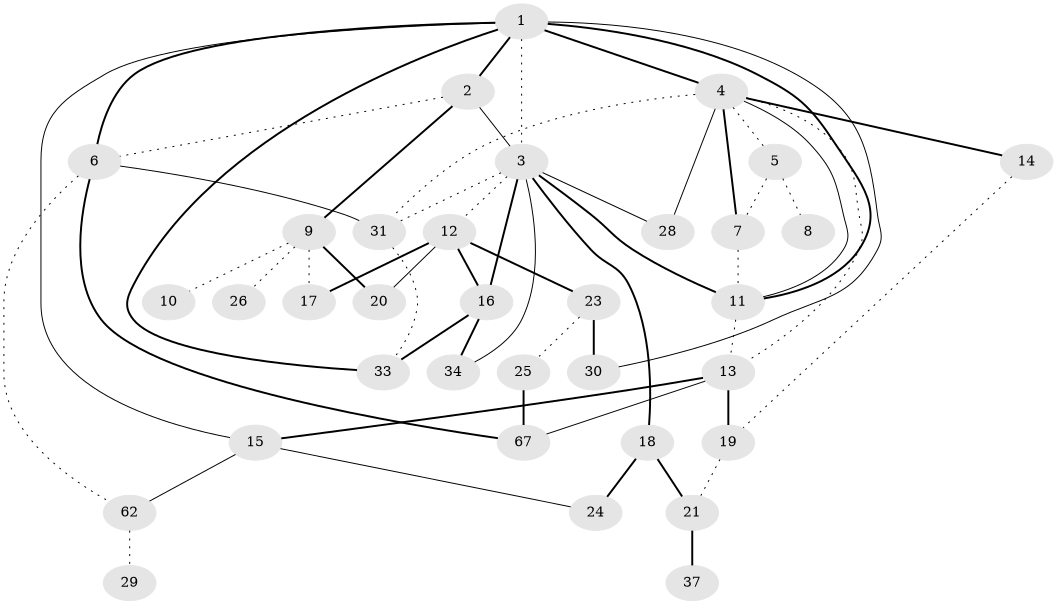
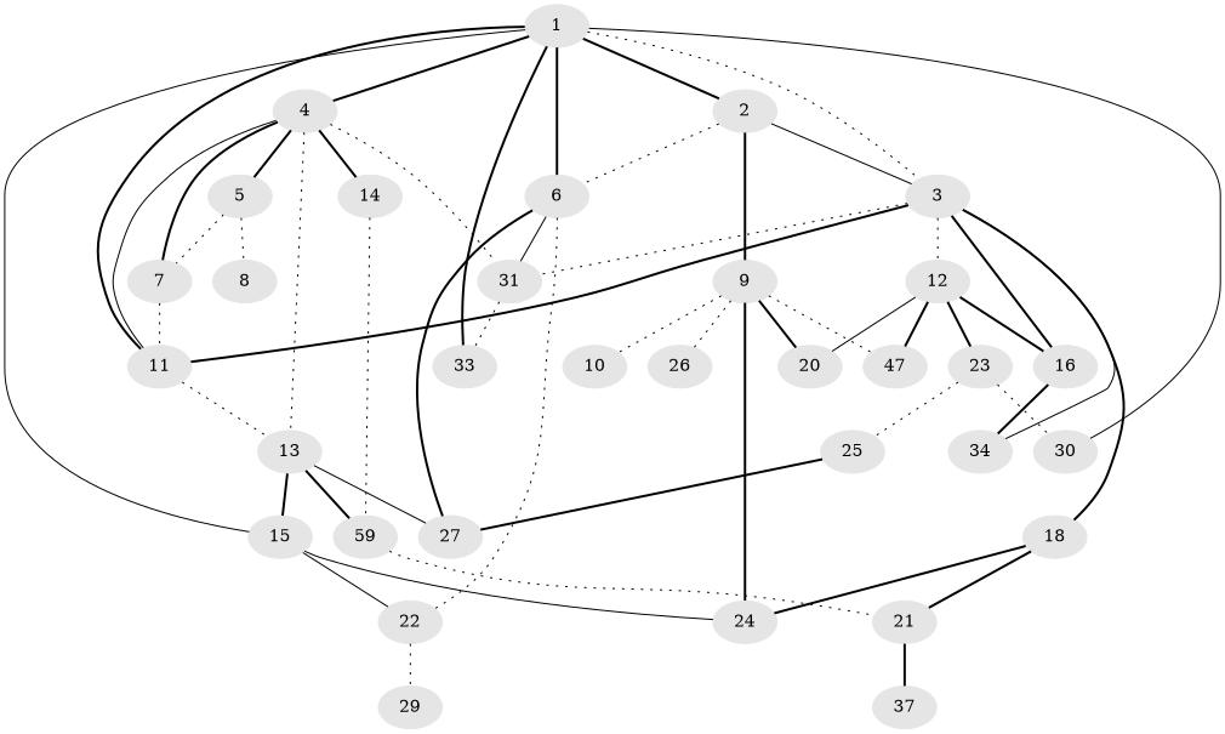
  graph {
    node [color=gray90 style=filled]
    edge [style=bold weight=1.0]
    1
    2
    3
    4
    6
    11
    15
    30
    33
    9
    12
    18
-   28
    31
    34
    16
    5
    7
    13
    14
-   22 [label=62]
-   27 [label=67]
+   22
+   27
    24
    10
-   17
+   17 [label=47]
    20
    26
    23
    21
    8
-   19
+   19 [label=59]
    29
    25
    n34 [label=37]
    1 -- 2
    1 -- 3 [style=dotted weight=2.0]
    1 -- 4
    1 -- 6
    1 -- 11
    1 -- 15 [style=solid]
    1 -- 30 [style=solid]
    1 -- 33
    2 -- 3 [style=solid weight=2.0]
    2 -- 6 [style=dotted]
    2 -- 9
    3 -- 11
    3 -- 12 [style=dotted]
    3 -- 18 [weight=2.0]
-   3 -- 28 [style=solid]
    3 -- 31 [style=dotted]
    3 -- 34 [style=solid weight=2.0]
    3 -- 16 [weight=2.0]
    4 -- 11 [style=solid]
-   4 -- 28 [style=solid weight=2.0]
    4 -- 31 [style=dotted]
-   4 -- 5 [style=dotted]
+   4 -- 5
    4 -- 7
    4 -- 13 [style=dotted]
    4 -- 14
    6 -- 31 [style=solid]
    6 -- 22 [style=dotted]
    6 -- 27
    11 -- 13 [style=dotted]
    15 -- 22 [style=solid]
    15 -- 24 [style=solid]
+   9 -- 24
    9 -- 10 [style=dotted]
    9 -- 17 [style=dotted]
    9 -- 20
    9 -- 26 [style=dotted]
    12 -- 16
    12 -- 17
    12 -- 20 [style=solid]
    12 -- 23
    18 -- 24
    18 -- 21
    31 -- 33 [style=dotted]
-   16 -- 33
    16 -- 34
    5 -- 7 [style=dotted]
    5 -- 8 [style=dotted]
    7 -- 11 [style=dotted]
    13 -- 15
    13 -- 27 [style=solid]
    13 -- 19
    14 -- 19 [style=dotted]
    22 -- 29 [style=dotted]
-   23 -- 30
+   23 -- 30 [style=dotted]
    23 -- 25 [style=dotted]
    21 -- n34
    19 -- 21 [style=dotted]
    25 -- 27
  }
